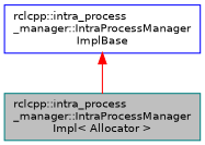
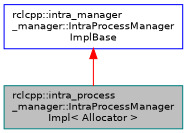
  digraph {
    node [fontname=Helvetica fontsize=10 shape=record style=filled]
    n1 [color=teal fillcolor=grey75 fontcolor=black height=0.2 label="rclcpp::intra_process\l_manager::IntraProcessManager\lImpl\< Allocator \>" width=0.4]
-   n2 [color=blue fillcolor=white height=0.2 label="rclcpp::intra_process\l_manager::IntraProcessManager\lImplBase" width=0.4]
+   n2 [color=blue fillcolor=white height=0.2 label="rclcpp::intra_manager\l_manager::IntraProcessManager\lImplBase" width=0.4]
    n2 -> n1 [color=red dir=back fontname=Helvetica fontsize=10 labelfontname=Helvetica labelfontsize=10 style=solid]
  }
